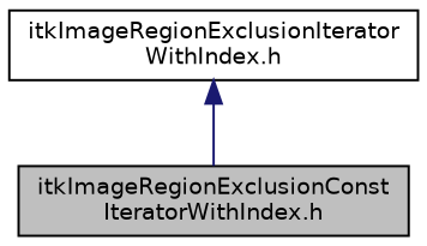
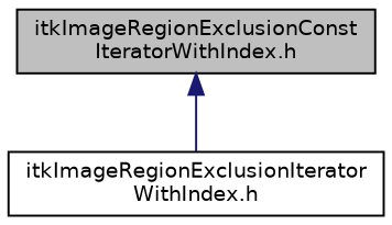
  digraph {
    node [color=black fontname=Helvetica fontsize=10 shape=record style=filled]
    n1 [fillcolor=grey75 fontcolor=black height=0.2 label="itkImageRegionExclusionConst\lIteratorWithIndex.h" width=0.4]
    n2 [fillcolor=white height=0.2 label="itkImageRegionExclusionIterator\lWithIndex.h" width=0.4]
-   n2 -> n1 [color=midnightblue dir=back fontname=Helvetica fontsize=10 labelfontname=Helvetica labelfontsize=10 style=solid]
+   n1 -> n2 [color=midnightblue dir=back fontname=Helvetica fontsize=10 labelfontname=Helvetica labelfontsize=10 style=solid]
  }
